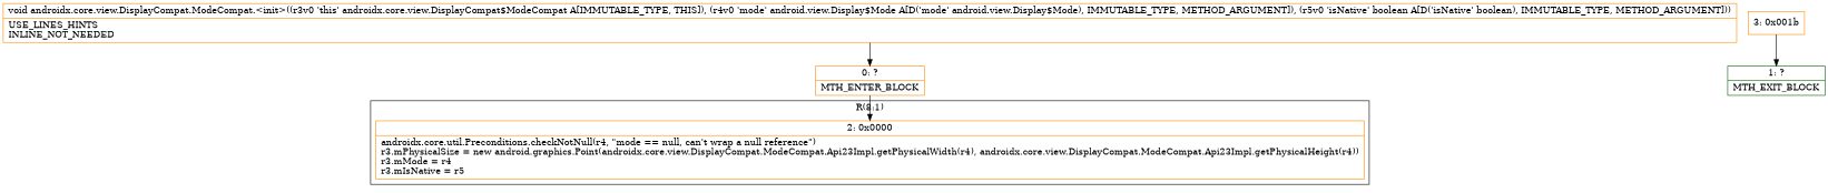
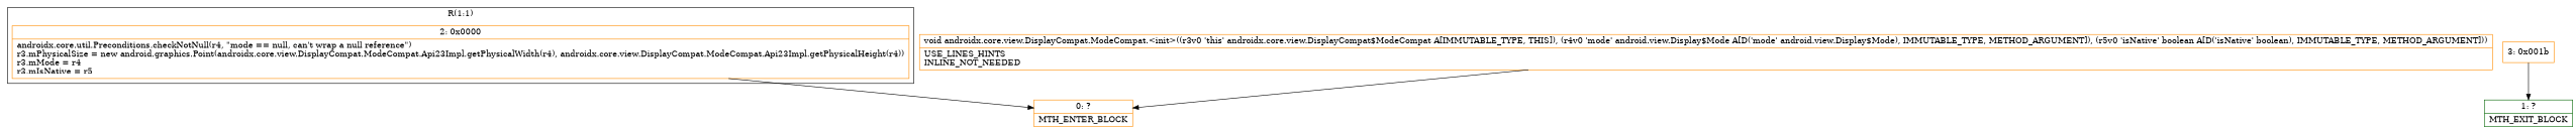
  digraph {
    node [color=darkorange shape=record]
    n1 [label="{2\:\ 0x0000|androidx.core.util.Preconditions.checkNotNull(r4, \"mode == null, can't wrap a null reference\")\lr3.mPhysicalSize = new android.graphics.Point(androidx.core.view.DisplayCompat.ModeCompat.Api23Impl.getPhysicalWidth(r4), androidx.core.view.DisplayCompat.ModeCompat.Api23Impl.getPhysicalHeight(r4))\lr3.mMode = r4\lr3.mIsNative = r5\l}"]
    n2 [label="{3\:\ 0x001b}"]
    n3 [color=darkgreen label="{1\:\ ?|MTH_EXIT_BLOCK\l}"]
    n4 [label="{0\:\ ?|MTH_ENTER_BLOCK\l}"]
    n5 [label="{void androidx.core.view.DisplayCompat.ModeCompat.\<init\>((r3v0 'this' androidx.core.view.DisplayCompat$ModeCompat A[IMMUTABLE_TYPE, THIS]), (r4v0 'mode' android.view.Display$Mode A[D('mode' android.view.Display$Mode), IMMUTABLE_TYPE, METHOD_ARGUMENT]), (r5v0 'isNative' boolean A[D('isNative' boolean), IMMUTABLE_TYPE, METHOD_ARGUMENT]))  | USE_LINES_HINTS\lINLINE_NOT_NEEDED\l}"]
    subgraph cluster_1 {
-     label="R(8:1)"
+     label="R(1:1)"
      n1
    }
    n2 -> n3
-   n4 -> n1
+   n1 -> n4
    n5 -> n4
  }
